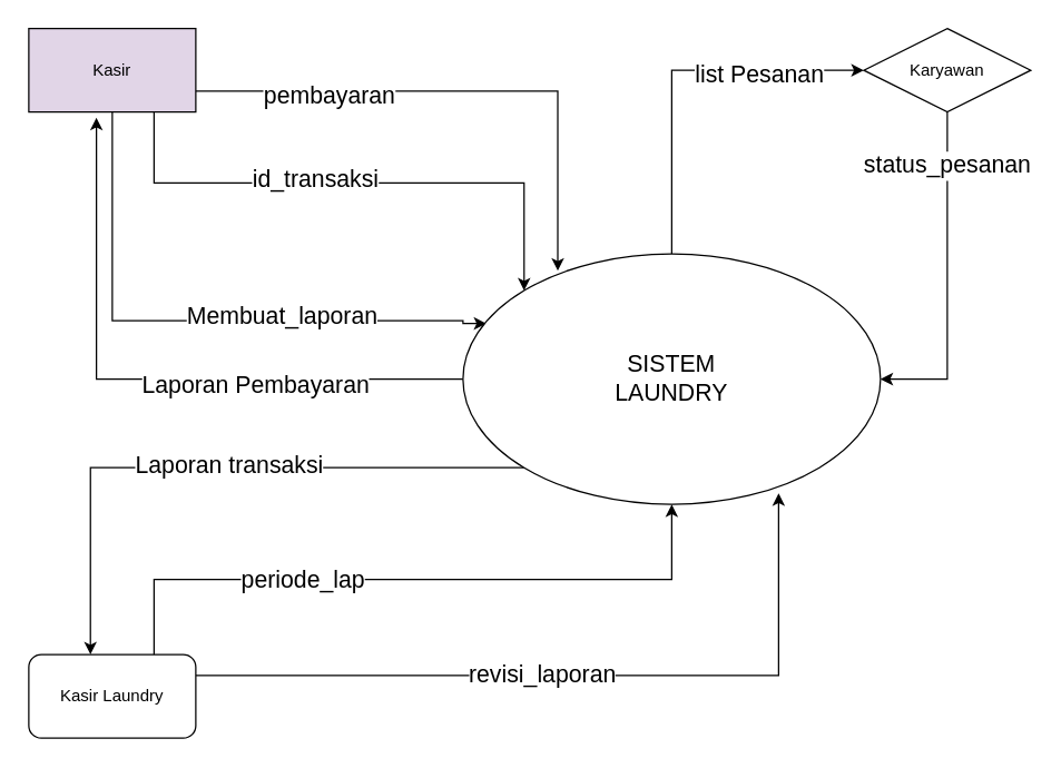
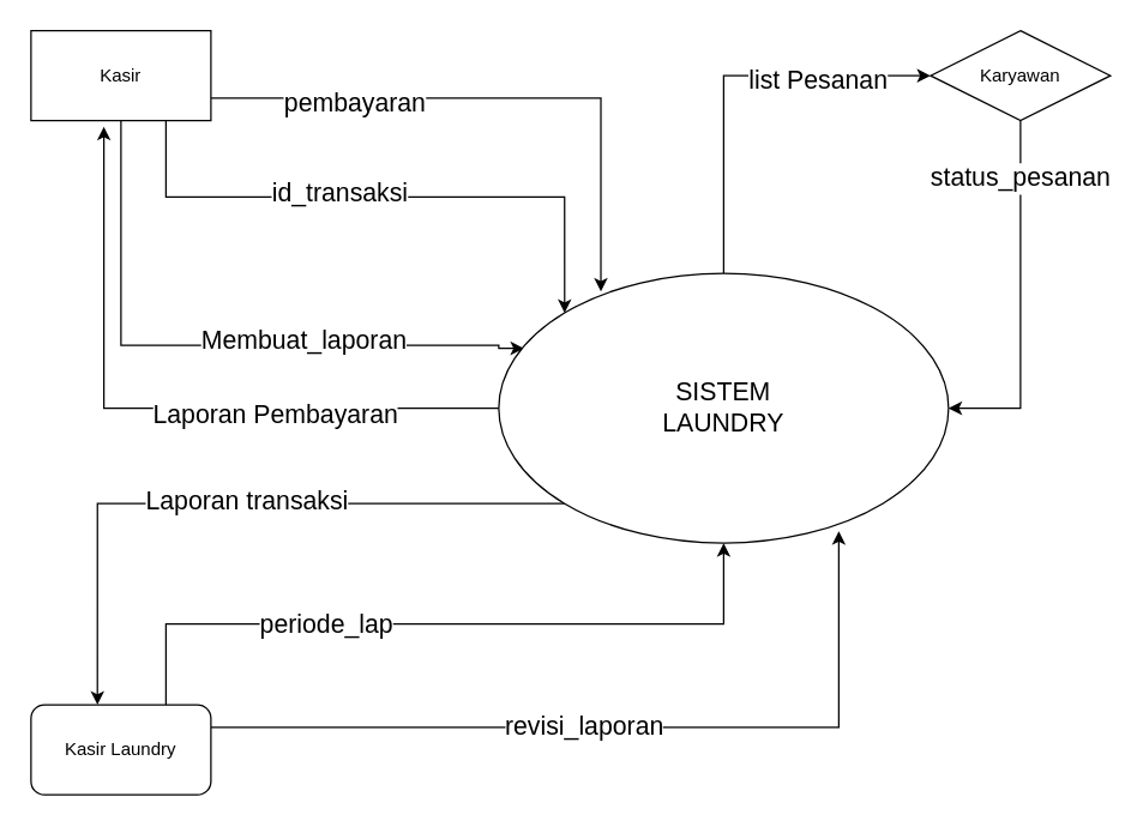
  <mxCell id="0" />
  <mxCell id="1" parent="0" />
  <mxCell id="2" style="edgeStyle=orthogonalEdgeStyle;rounded=0;orthogonalLoop=1;jettySize=auto;html=1;exitX=0.75;exitY=1;exitDx=0;exitDy=0;entryX=0;entryY=0;entryDx=0;entryDy=0;fontSize=17;" edge="1" parent="1" source="8" target="15"><mxGeometry relative="1" as="geometry" /></mxCell>
  <mxCell id="3" value="id_transaksi" style="edgeLabel;html=1;align=center;verticalAlign=middle;resizable=0;points=[];fontSize=17;" vertex="1" connectable="0" parent="2"><mxGeometry x="-0.403" y="3" relative="1" as="geometry"><mxPoint x="48" as="offset" /></mxGeometry></mxCell>
  <mxCell id="4" style="edgeStyle=orthogonalEdgeStyle;rounded=0;orthogonalLoop=1;jettySize=auto;html=1;exitX=1;exitY=0.75;exitDx=0;exitDy=0;entryX=0.227;entryY=0.067;entryDx=0;entryDy=0;entryPerimeter=0;fontSize=17;" edge="1" parent="1" source="8" target="15"><mxGeometry relative="1" as="geometry" /></mxCell>
  <mxCell id="5" value="pembayaran" style="edgeLabel;html=1;align=center;verticalAlign=middle;resizable=0;points=[];fontSize=17;" vertex="1" connectable="0" parent="4"><mxGeometry x="-0.51" y="-3" relative="1" as="geometry"><mxPoint as="offset" /></mxGeometry></mxCell>
  <mxCell id="6" style="edgeStyle=orthogonalEdgeStyle;rounded=0;orthogonalLoop=1;jettySize=auto;html=1;exitX=0.5;exitY=1;exitDx=0;exitDy=0;entryX=0.056;entryY=0.278;entryDx=0;entryDy=0;entryPerimeter=0;fontSize=17;startArrow=none;startFill=0;endArrow=classic;endFill=1;" edge="1" parent="1" source="8" target="15"><mxGeometry relative="1" as="geometry"><Array as="points"><mxPoint x="80" y="230" /><mxPoint x="332" y="230" /><mxPoint x="332" y="232" /></Array></mxGeometry></mxCell>
  <mxCell id="7" value="Membuat_laporan" style="edgeLabel;html=1;align=center;verticalAlign=middle;resizable=0;points=[];fontSize=17;" vertex="1" connectable="0" parent="6"><mxGeometry x="0.067" y="3" relative="1" as="geometry"><mxPoint x="47" as="offset" /></mxGeometry></mxCell>
- <mxCell id="8" value="Kasir" style="rounded=0;whiteSpace=wrap;html=1;fillColor=#e1d5e7;" vertex="1" parent="1"><mxGeometry x="20" y="20" width="120" height="60" as="geometry" /></mxCell>
+ <mxCell id="8" value="Kasir" style="rounded=0;whiteSpace=wrap;html=1;" vertex="1" parent="1"><mxGeometry x="20" y="20" width="120" height="60" as="geometry" /></mxCell>
  <mxCell id="9" style="edgeStyle=orthogonalEdgeStyle;rounded=0;orthogonalLoop=1;jettySize=auto;html=1;exitX=0;exitY=0.5;exitDx=0;exitDy=0;entryX=0.405;entryY=1.069;entryDx=0;entryDy=0;entryPerimeter=0;fontSize=17;" edge="1" parent="1" source="15" target="8"><mxGeometry relative="1" as="geometry" /></mxCell>
  <mxCell id="10" value="Laporan Pembayaran" style="edgeLabel;html=1;align=center;verticalAlign=middle;resizable=0;points=[];fontSize=17;" vertex="1" connectable="0" parent="9"><mxGeometry x="-0.314" y="4" relative="1" as="geometry"><mxPoint x="5" as="offset" /></mxGeometry></mxCell>
  <mxCell id="11" style="edgeStyle=orthogonalEdgeStyle;rounded=0;orthogonalLoop=1;jettySize=auto;html=1;exitX=0.5;exitY=0;exitDx=0;exitDy=0;entryX=0;entryY=0.5;entryDx=0;entryDy=0;fontSize=17;" edge="1" parent="1" source="15" target="18"><mxGeometry relative="1" as="geometry" /></mxCell>
  <mxCell id="12" value="list Pesanan" style="edgeLabel;html=1;align=center;verticalAlign=middle;resizable=0;points=[];fontSize=17;" vertex="1" connectable="0" parent="11"><mxGeometry x="0.082" y="-3" relative="1" as="geometry"><mxPoint x="48" as="offset" /></mxGeometry></mxCell>
  <mxCell id="13" style="edgeStyle=orthogonalEdgeStyle;rounded=0;orthogonalLoop=1;jettySize=auto;html=1;exitX=0;exitY=1;exitDx=0;exitDy=0;entryX=0.369;entryY=-0.002;entryDx=0;entryDy=0;entryPerimeter=0;fontSize=17;" edge="1" parent="1" source="15" target="23"><mxGeometry relative="1" as="geometry" /></mxCell>
  <mxCell id="14" value="Laporan transaksi" style="edgeLabel;html=1;align=center;verticalAlign=middle;resizable=0;points=[];fontSize=17;" vertex="1" connectable="0" parent="13"><mxGeometry x="-0.047" y="-1" relative="1" as="geometry"><mxPoint as="offset" /></mxGeometry></mxCell>
  <mxCell id="15" value="&lt;font style=&quot;font-size: 17px;&quot;&gt;SISTEM &lt;br&gt;LAUNDRY&lt;/font&gt;" style="ellipse;whiteSpace=wrap;html=1;" vertex="1" parent="1"><mxGeometry x="332" y="182" width="300" height="180" as="geometry" /></mxCell>
  <mxCell id="16" style="edgeStyle=orthogonalEdgeStyle;rounded=0;orthogonalLoop=1;jettySize=auto;html=1;exitX=0.5;exitY=1;exitDx=0;exitDy=0;entryX=1;entryY=0.5;entryDx=0;entryDy=0;fontSize=17;" edge="1" parent="1" source="18" target="15"><mxGeometry relative="1" as="geometry" /></mxCell>
  <mxCell id="17" value="status_pesanan" style="edgeLabel;html=1;align=center;verticalAlign=middle;resizable=0;points=[];fontSize=17;" vertex="1" connectable="0" parent="16"><mxGeometry x="-0.683" y="-1" relative="1" as="geometry"><mxPoint as="offset" /></mxGeometry></mxCell>
  <mxCell id="18" value="Karyawan" style="rhombus;whiteSpace=wrap;html=1;" vertex="1" parent="1"><mxGeometry x="620" y="20" width="120" height="60" as="geometry" /></mxCell>
  <mxCell id="19" style="edgeStyle=orthogonalEdgeStyle;rounded=0;orthogonalLoop=1;jettySize=auto;html=1;exitX=0.75;exitY=0;exitDx=0;exitDy=0;fontSize=17;" edge="1" parent="1" source="23" target="15"><mxGeometry relative="1" as="geometry" /></mxCell>
  <mxCell id="20" value="periode_lap" style="edgeLabel;html=1;align=center;verticalAlign=middle;resizable=0;points=[];fontSize=17;" vertex="1" connectable="0" parent="19"><mxGeometry x="-0.335" relative="1" as="geometry"><mxPoint as="offset" /></mxGeometry></mxCell>
  <mxCell id="21" style="edgeStyle=orthogonalEdgeStyle;rounded=0;orthogonalLoop=1;jettySize=auto;html=1;exitX=1;exitY=0.25;exitDx=0;exitDy=0;entryX=0.756;entryY=0.956;entryDx=0;entryDy=0;entryPerimeter=0;fontSize=17;startArrow=none;startFill=0;endArrow=classic;endFill=1;" edge="1" parent="1" source="23" target="15"><mxGeometry relative="1" as="geometry" /></mxCell>
  <mxCell id="22" value="revisi_laporan" style="edgeLabel;html=1;align=center;verticalAlign=middle;resizable=0;points=[];fontSize=17;" vertex="1" connectable="0" parent="21"><mxGeometry x="-0.098" y="-3" relative="1" as="geometry"><mxPoint y="-4" as="offset" /></mxGeometry></mxCell>
  <mxCell id="23" value="Kasir Laundry" style="rounded=1;whiteSpace=wrap;html=1;" vertex="1" parent="1"><mxGeometry x="20" y="470" width="120" height="60" as="geometry" /></mxCell>
